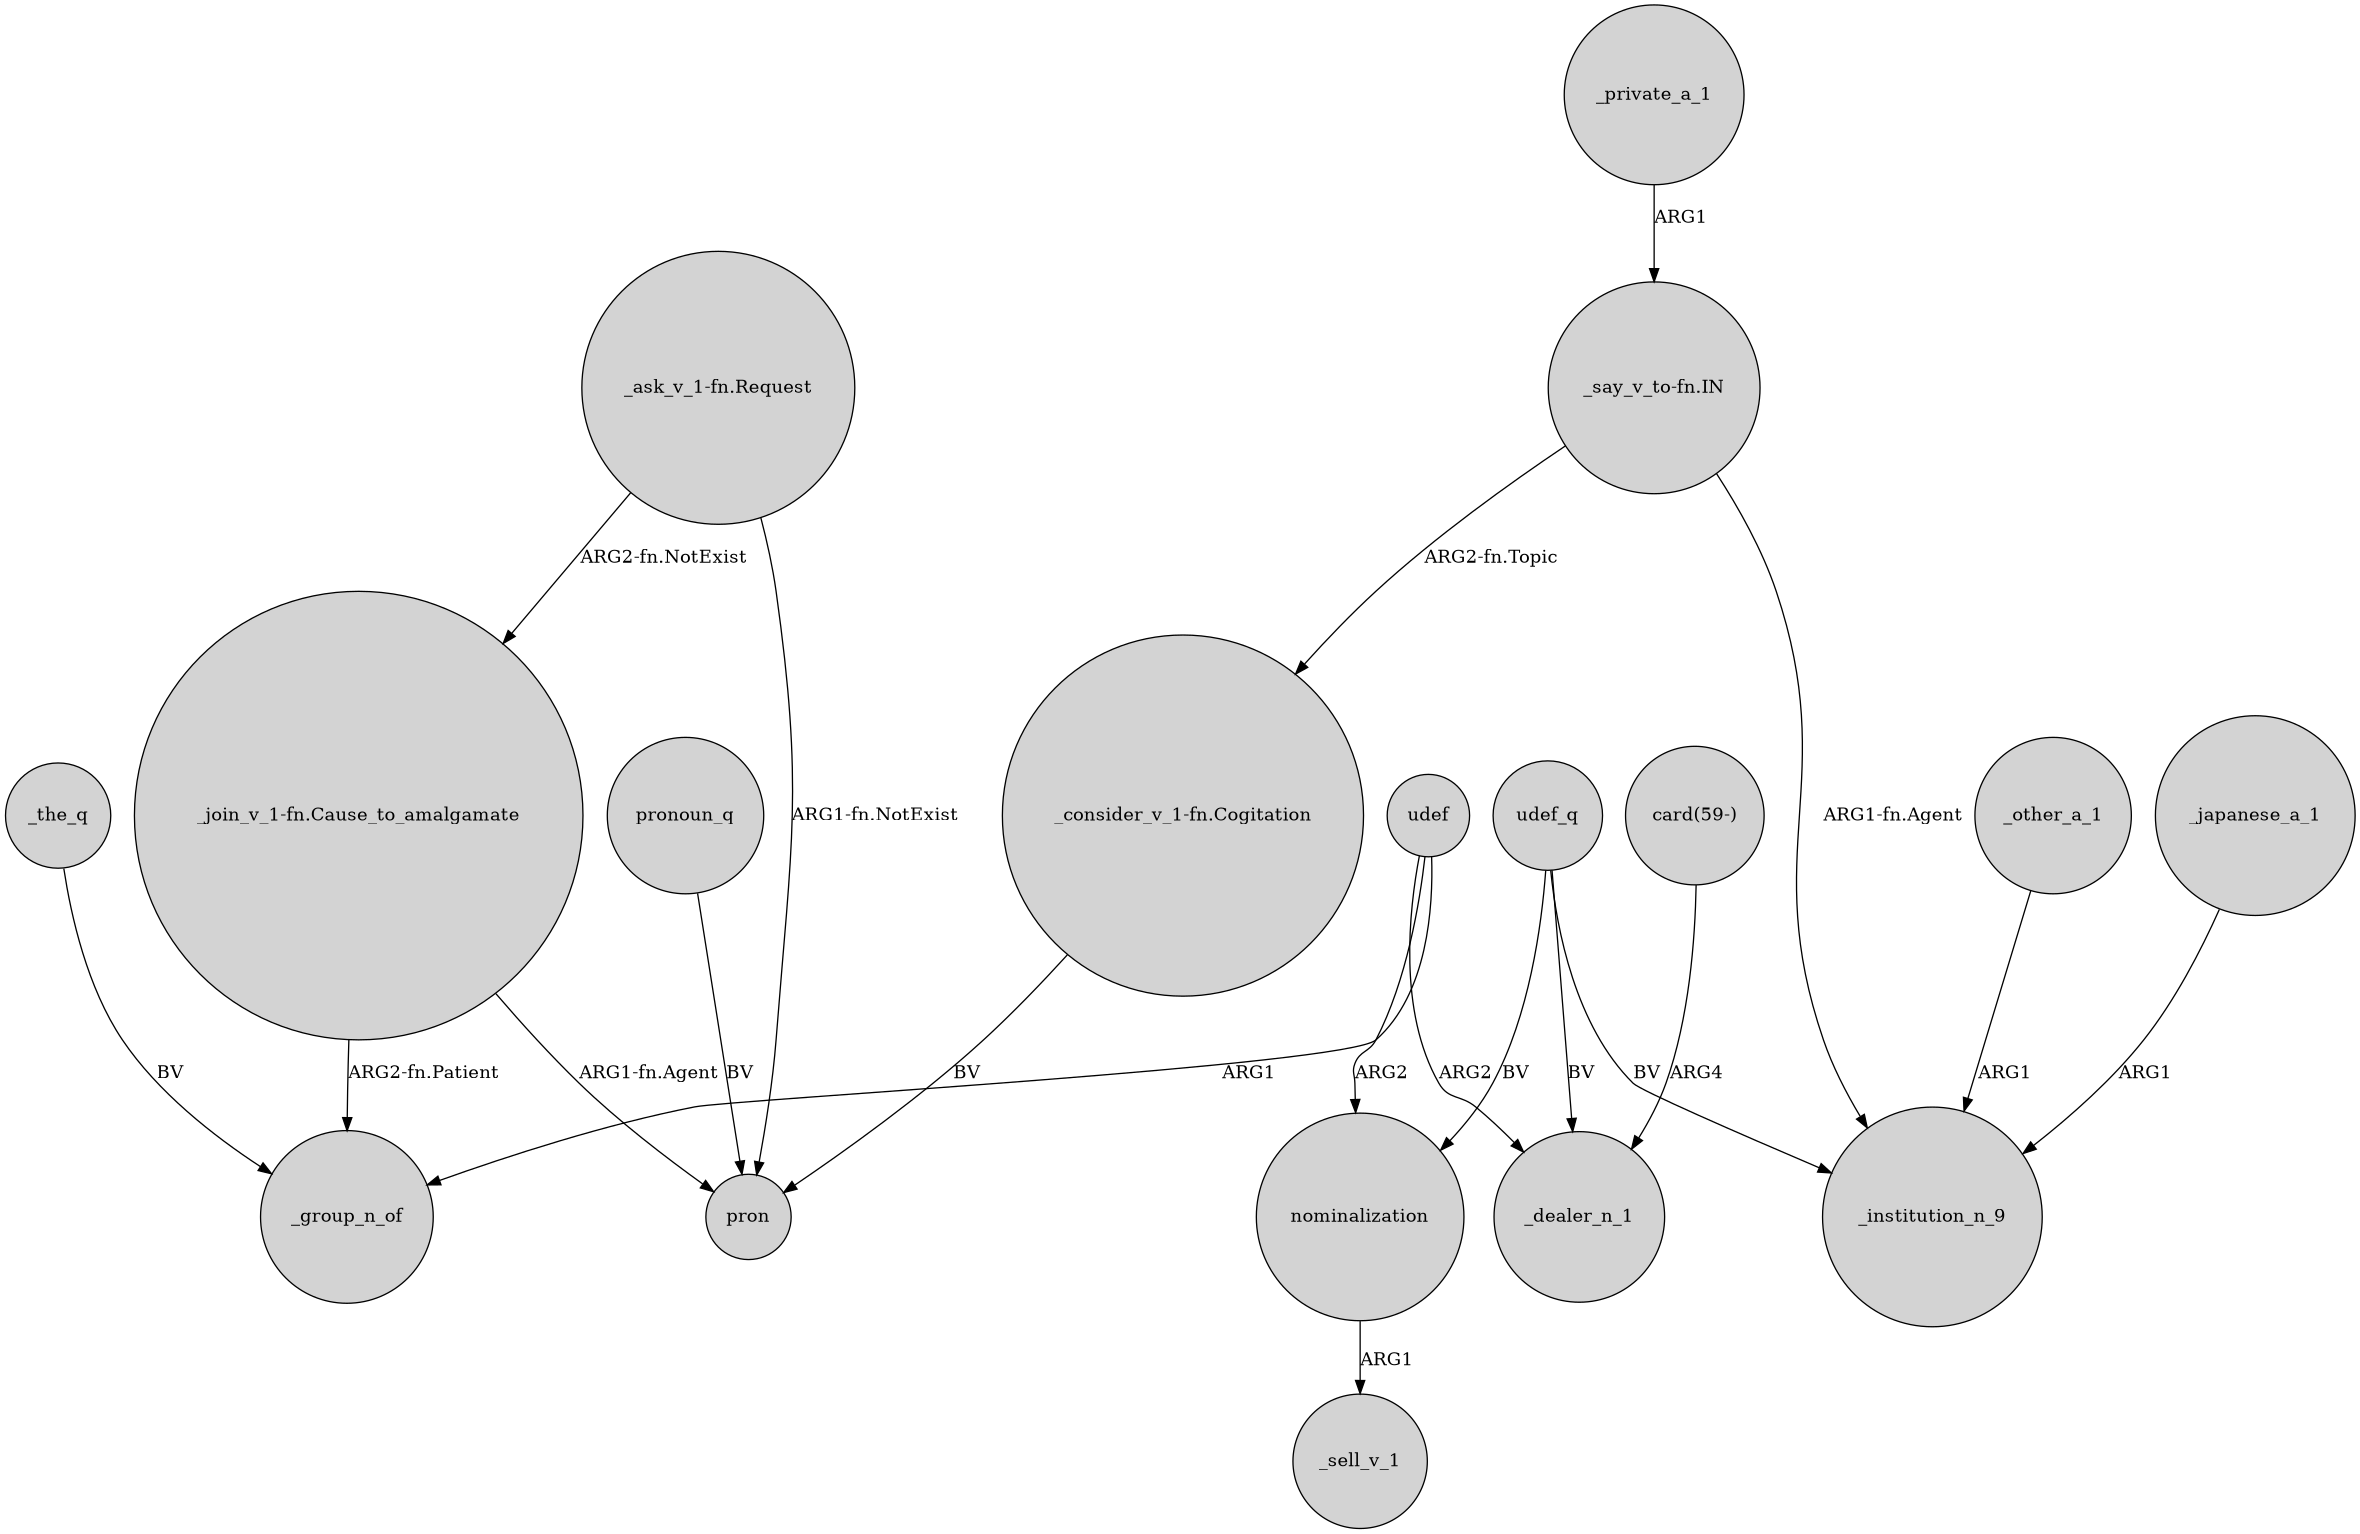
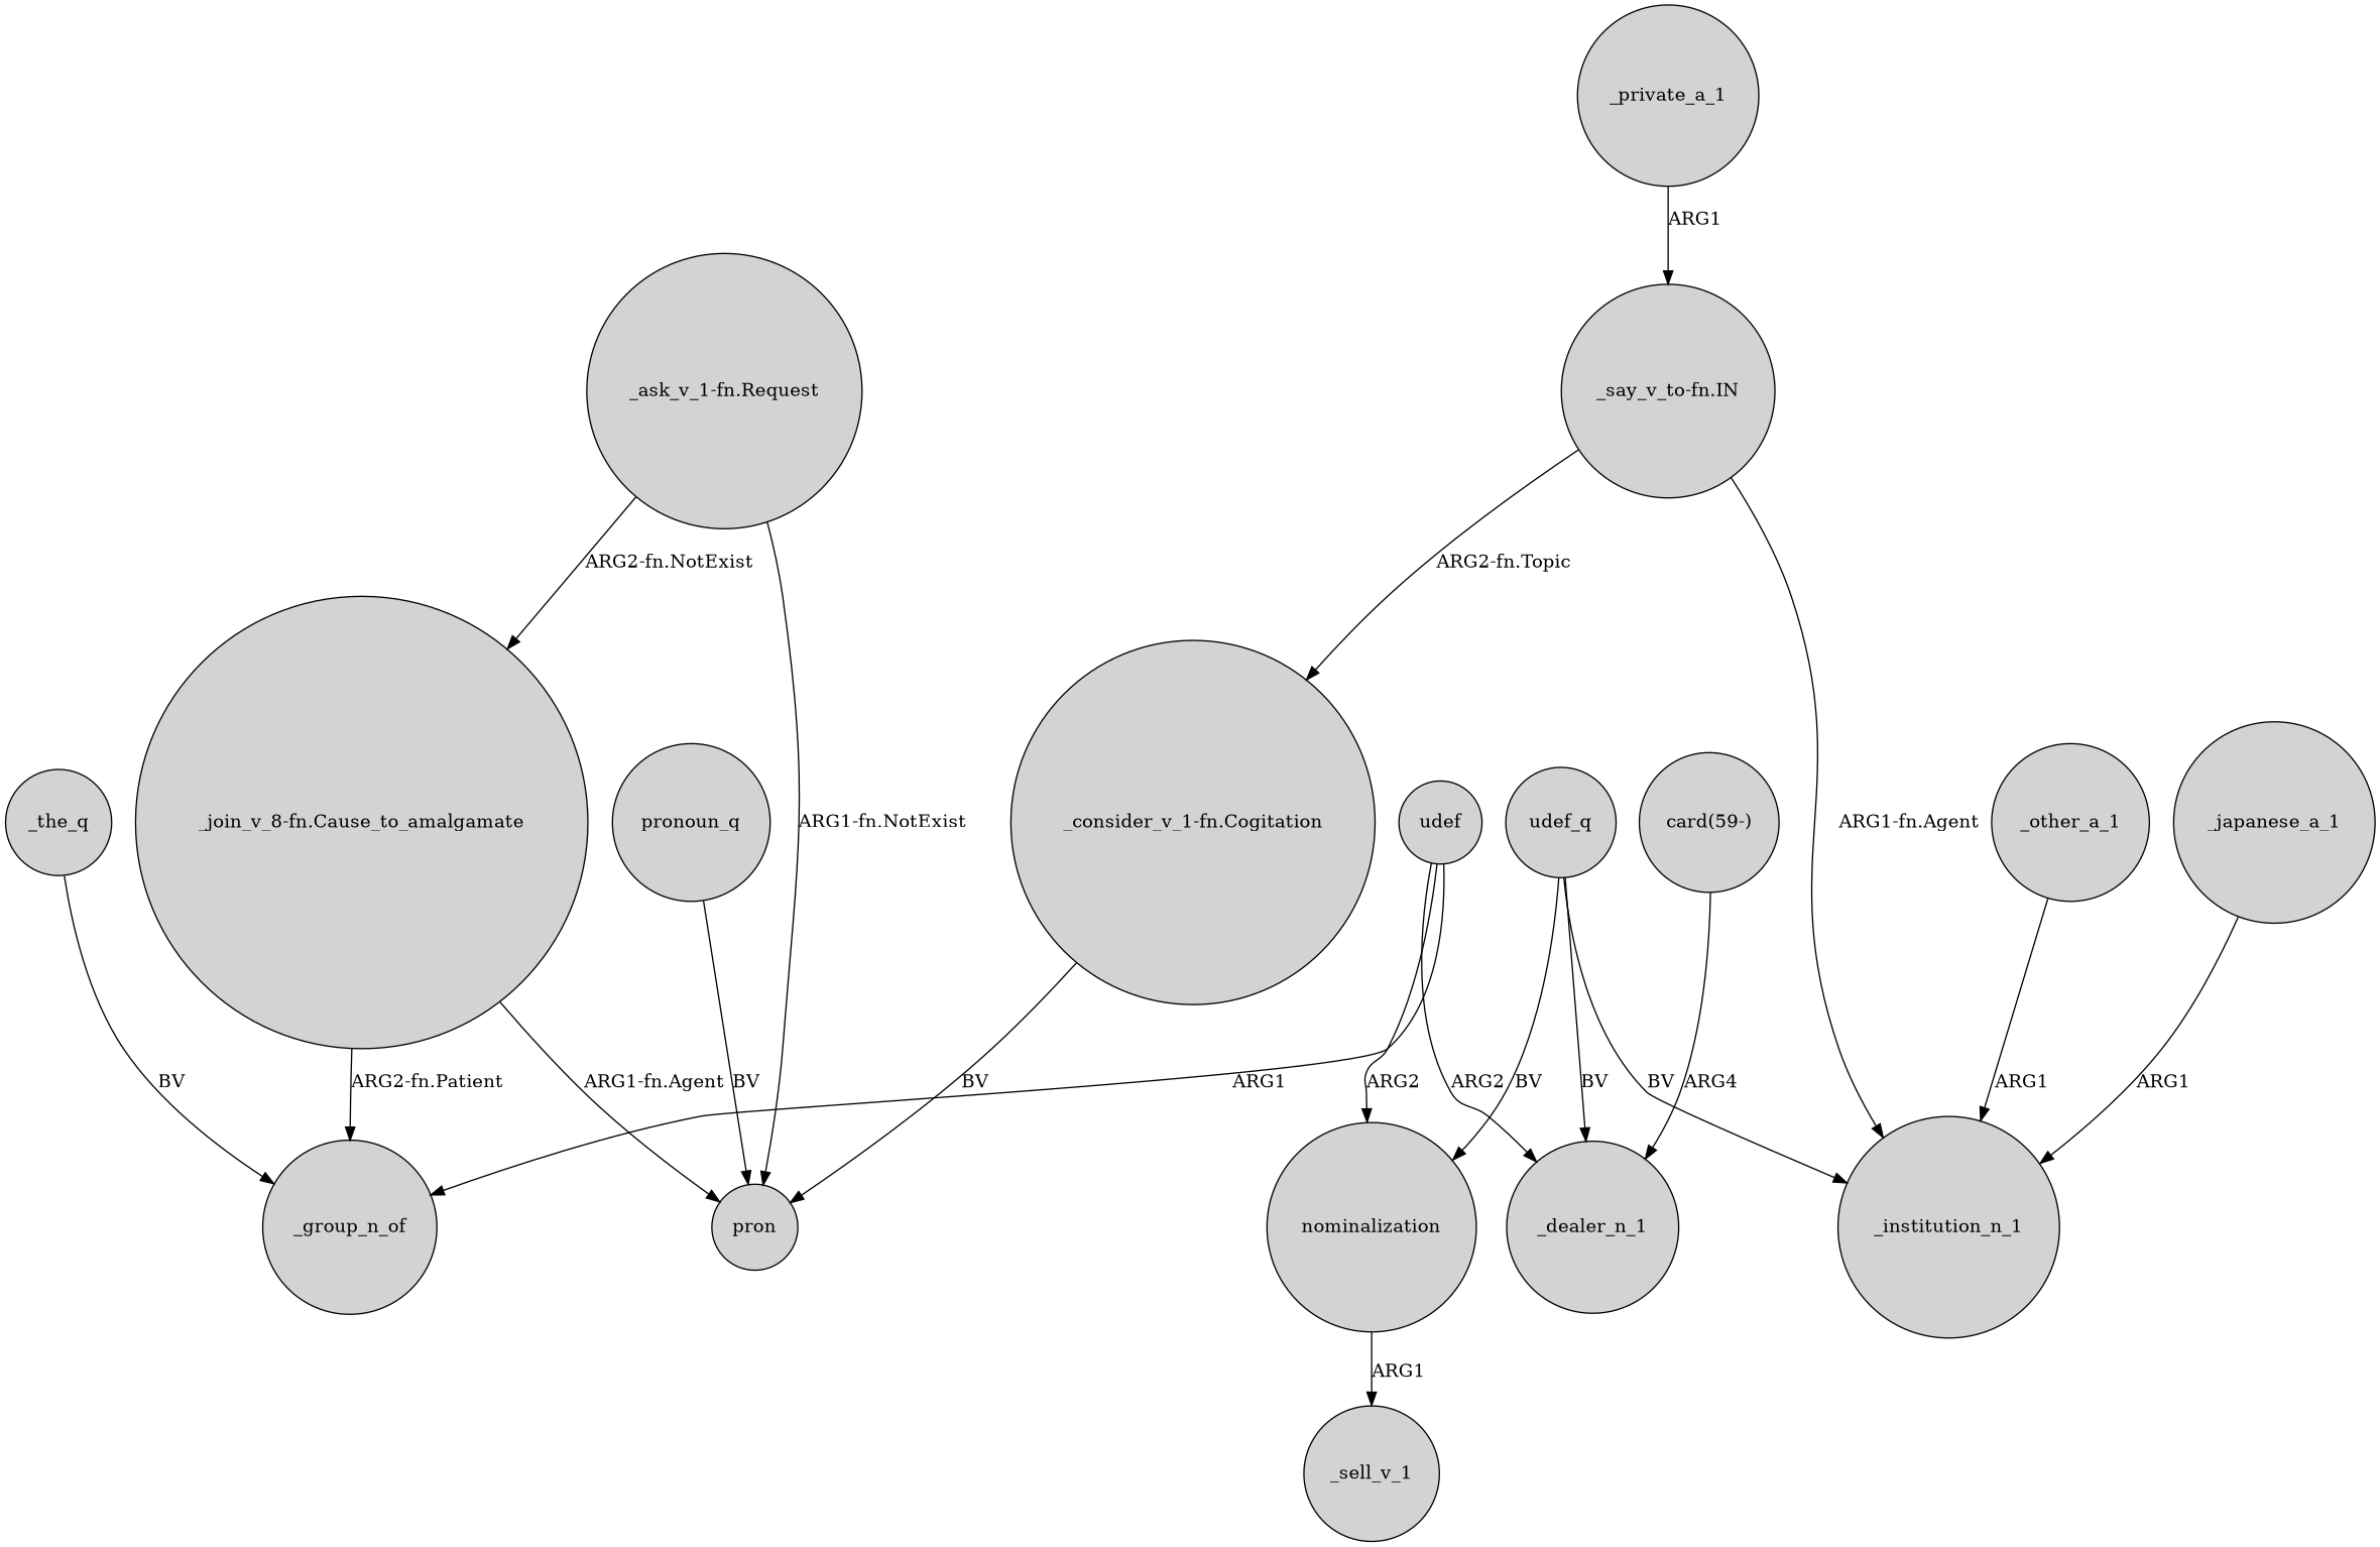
  digraph {
    node [shape=circle style=filled]
    nominalization
    _sell_v_1
    "_consider_v_1-fn.Cogitation"
    pron
    "_ask_v_1-fn.Request"
-   "_join_v_1-fn.Cause_to_amalgamate"
+   "_join_v_1-fn.Cause_to_amalgamate" [label="_join_v_8-fn.Cause_to_amalgamate"]
    _group_n_of
    n8 [label=udef]
    _dealer_n_1
    "_say_v_to-fn.IN"
-   _institution_n_1 [label=_institution_n_9]
+   _institution_n_1
    "card(59-)"
    _the_q
    udef_q
    _other_a_1
    pronoun_q
    _japanese_a_1
    _private_a_1
    nominalization -> _sell_v_1 [label=ARG1]
    "_consider_v_1-fn.Cogitation" -> pron [label=BV]
    "_ask_v_1-fn.Request" -> pron [label="ARG1-fn.NotExist"]
    "_ask_v_1-fn.Request" -> "_join_v_1-fn.Cause_to_amalgamate" [label="ARG2-fn.NotExist"]
    "_join_v_1-fn.Cause_to_amalgamate" -> pron [label="ARG1-fn.Agent"]
    "_join_v_1-fn.Cause_to_amalgamate" -> _group_n_of [label="ARG2-fn.Patient"]
    n8 -> nominalization [label=ARG2]
    n8 -> _group_n_of [label=ARG1]
    n8 -> _dealer_n_1 [label=ARG2]
    "_say_v_to-fn.IN" -> "_consider_v_1-fn.Cogitation" [label="ARG2-fn.Topic"]
    "_say_v_to-fn.IN" -> _institution_n_1 [label="ARG1-fn.Agent"]
    "card(59-)" -> _dealer_n_1 [label=ARG4]
    _the_q -> _group_n_of [label=BV]
    udef_q -> nominalization [label=BV]
    udef_q -> _dealer_n_1 [label=BV]
    udef_q -> _institution_n_1 [label=BV]
    _other_a_1 -> _institution_n_1 [label=ARG1]
    pronoun_q -> pron [label=BV]
    _japanese_a_1 -> _institution_n_1 [label=ARG1]
    _private_a_1 -> "_say_v_to-fn.IN" [label=ARG1]
  }
